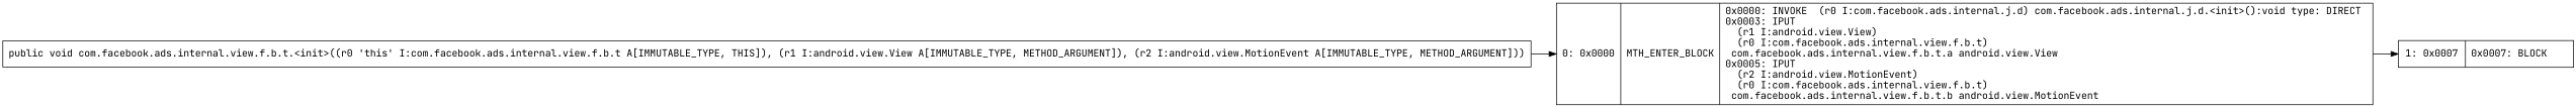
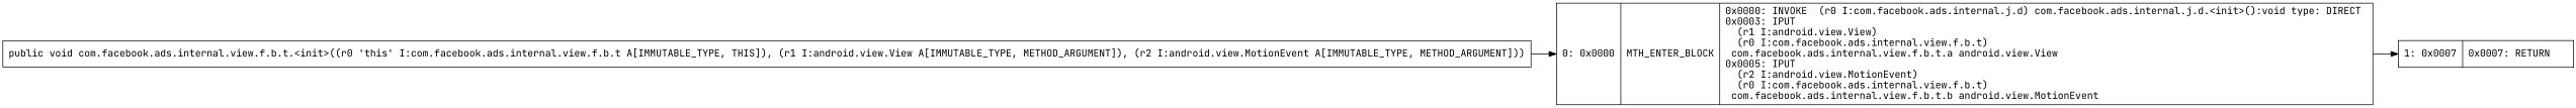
  digraph {
    rankdir=LR
    fontname="JetBrains Mono"
    node [shape=record fontname="JetBrains Mono"]
    edge [fontname="JetBrains Mono"]
    n1 [label="{0\:\ 0x0000|MTH_ENTER_BLOCK\l|0x0000: INVOKE  (r0 I:com.facebook.ads.internal.j.d) com.facebook.ads.internal.j.d.\<init\>():void type: DIRECT \l0x0003: IPUT  \l  (r1 I:android.view.View)\l  (r0 I:com.facebook.ads.internal.view.f.b.t)\l com.facebook.ads.internal.view.f.b.t.a android.view.View \l0x0005: IPUT  \l  (r2 I:android.view.MotionEvent)\l  (r0 I:com.facebook.ads.internal.view.f.b.t)\l com.facebook.ads.internal.view.f.b.t.b android.view.MotionEvent \l}"]
-   n2 [label="{1\:\ 0x0007|0x0007: BLOCK   \l}"]
+   n2 [label="{1\:\ 0x0007|0x0007: RETURN   \l}"]
    n3 [label="{public void com.facebook.ads.internal.view.f.b.t.\<init\>((r0 'this' I:com.facebook.ads.internal.view.f.b.t A[IMMUTABLE_TYPE, THIS]), (r1 I:android.view.View A[IMMUTABLE_TYPE, METHOD_ARGUMENT]), (r2 I:android.view.MotionEvent A[IMMUTABLE_TYPE, METHOD_ARGUMENT])) }"]
    n1 -> n2
    n3 -> n1
  }
